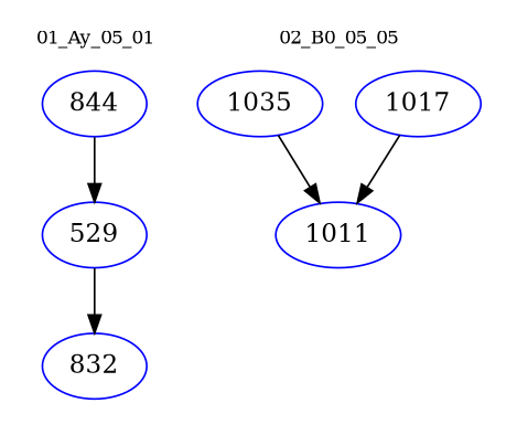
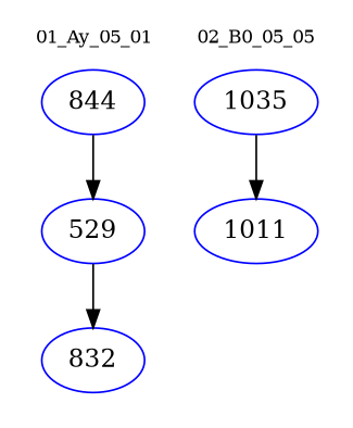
  digraph {
    node [color=blue]
    edge [color=black]
    n1 [label=844]
    n2 [label=529]
    n3 [label=832]
-   n4 [label=1017]
    n5 [label=1011]
    n6 [label=1035]
    subgraph cluster_1 {
      color=white
      fontsize=10
      label="01_Ay_05_01"
      n1
      n2
      n3
    }
    subgraph cluster_2 {
      color=white
      fontsize=10
      label="02_B0_05_05"
-     n4
      n5
      n6
    }
    n1 -> n2
    n2 -> n3
-   n4 -> n5
    n6 -> n5
  }
